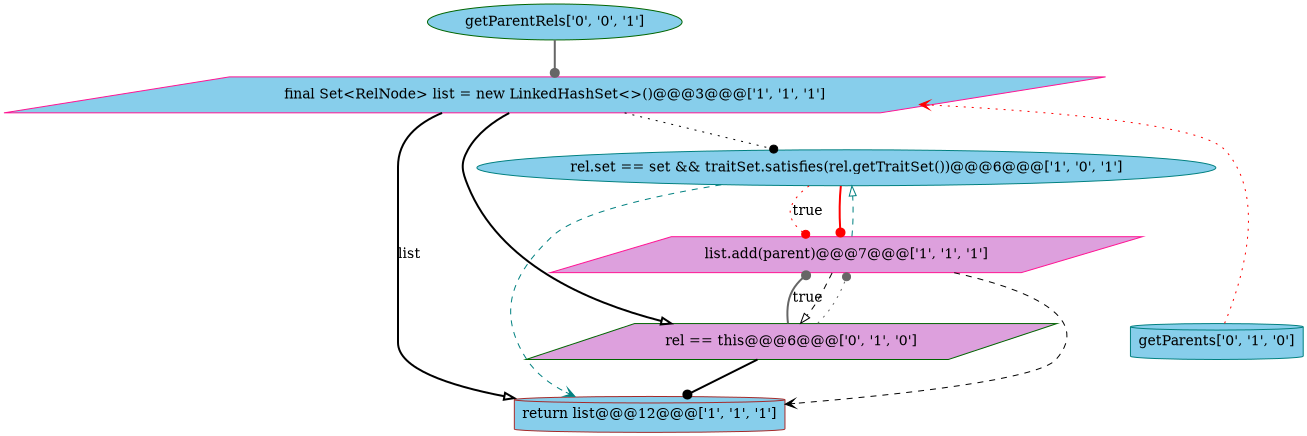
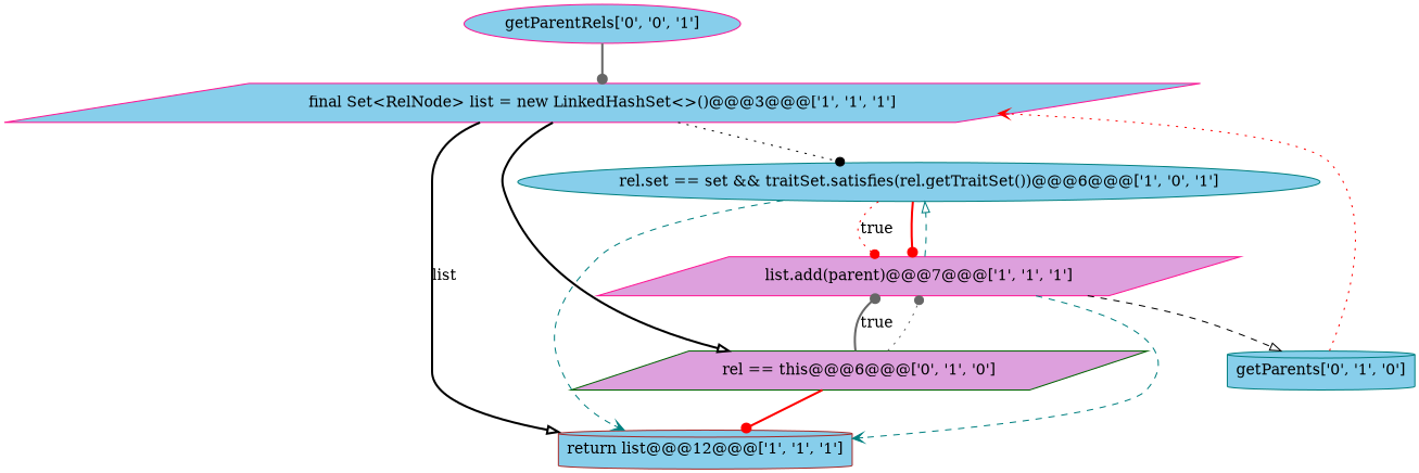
  digraph {
    node [color=deeppink fillcolor=skyblue shape=parallelogram style=filled]
    edge [arrowhead=dot color=black style=bold]
    n1 [label="final Set<RelNode> list = new LinkedHashSet<>()@@@3@@@['1', '1', '1']"]
    n2 [color=brown label="return list@@@12@@@['1', '1', '1']" shape=cylinder]
    n3 [color=teal label="rel.set == set && traitSet.satisfies(rel.getTraitSet())@@@6@@@['1', '0', '1']" shape=ellipse]
    n4 [color=darkgreen fillcolor=plum label="rel == this@@@6@@@['0', '1', '0']"]
    n5 [fillcolor=plum label="list.add(parent)@@@7@@@['1', '1', '1']"]
-   n6 [color=darkgreen label="getParentRels['0', '0', '1']" shape=ellipse]
+   n6 [label="getParentRels['0', '0', '1']" shape=ellipse]
    n7 [color=teal label="getParents['0', '1', '0']" shape=cylinder]
    n1 -> n2 [arrowhead=onormal label=list]
    n1 -> n3 [style=dotted]
    n1 -> n4 [arrowhead=onormal]
    n3 -> n2 [arrowhead=vee color=teal style=dashed]
    n3 -> n5 [color=red label=true style=dotted]
    n3 -> n5 [color=red]
-   n4 -> n2
+   n4 -> n2 [color=red]
    n4 -> n5 [color=gray40 label=true]
    n4 -> n5 [color=gray40 style=dotted]
-   n5 -> n2 [arrowhead=vee style=dashed]
+   n5 -> n2 [arrowhead=vee color=teal style=dashed]
    n5 -> n3 [arrowhead=onormal color=teal style=dashed]
-   n5 -> n4 [arrowhead=onormal style=dashed]
+   n5 -> n7 [arrowhead=onormal style=dashed]
    n6 -> n1 [color=gray40]
    n7 -> n1 [arrowhead=vee color=red style=dotted]
  }
